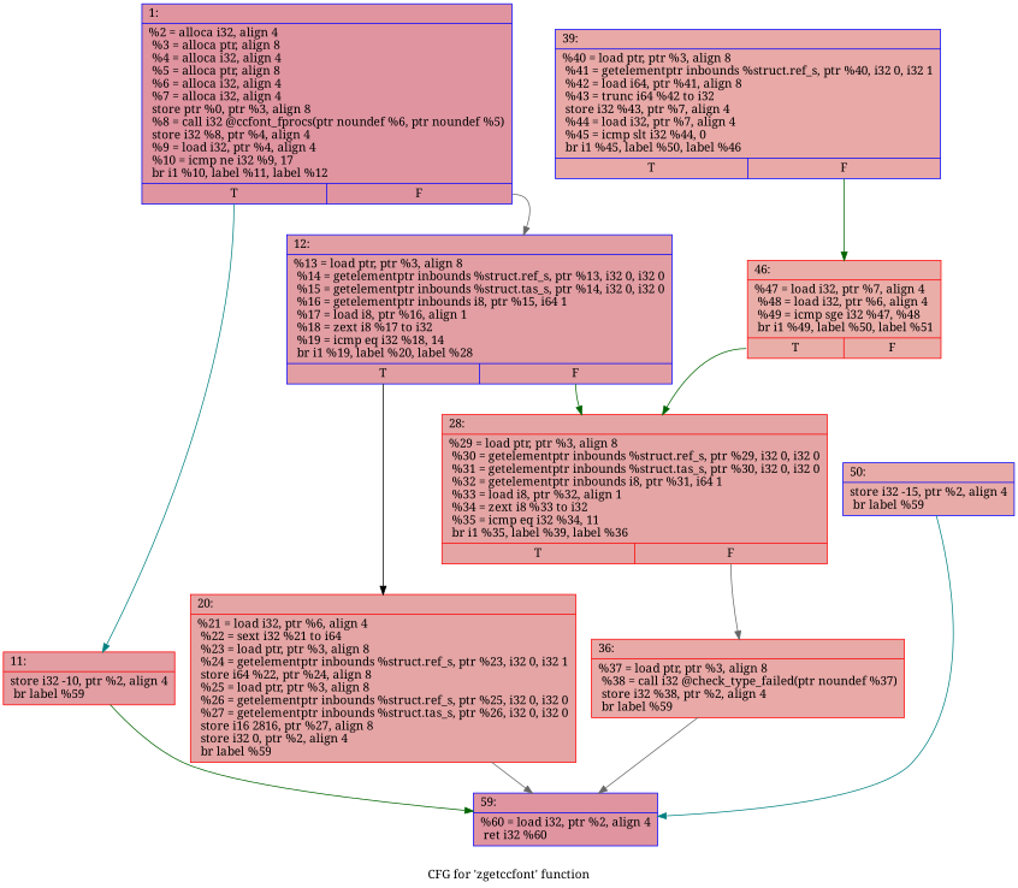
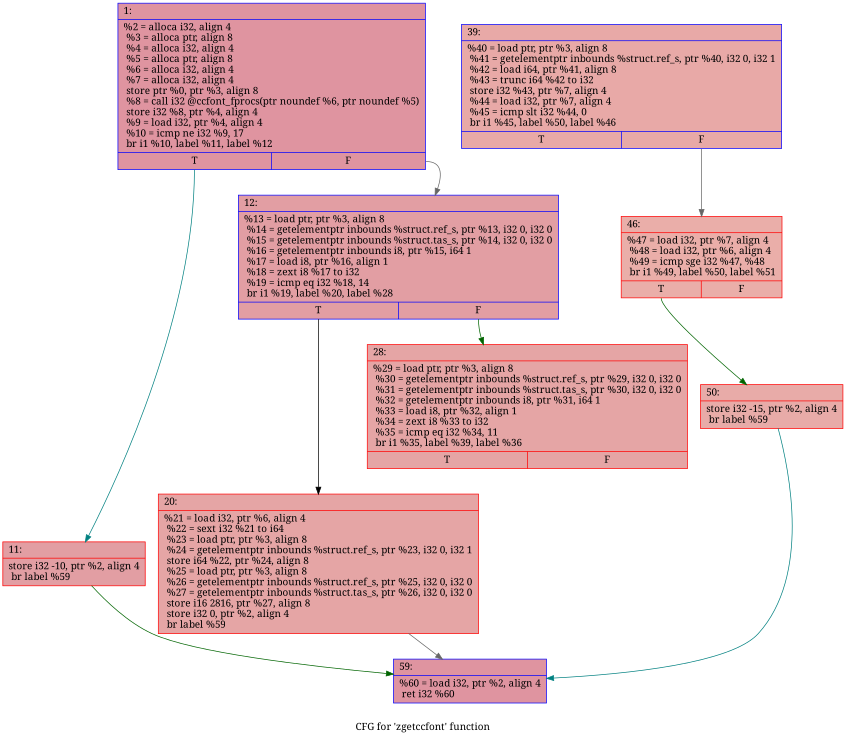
  digraph {
    fontname="Noto Serif"
    label="CFG for 'zgetccfont' function"
    node [color=red fillcolor="#b70d2870" fontname="Noto Serif" shape=record style=filled]
    edge [color=gray40 fontname="Noto Serif"]
    n1 [color=blue label="{1:\l|  %2 = alloca i32, align 4\l  %3 = alloca ptr, align 8\l  %4 = alloca i32, align 4\l  %5 = alloca ptr, align 8\l  %6 = alloca i32, align 4\l  %7 = alloca i32, align 4\l  store ptr %0, ptr %3, align 8\l  %8 = call i32 @ccfont_fprocs(ptr noundef %6, ptr noundef %5)\l  store i32 %8, ptr %4, align 4\l  %9 = load i32, ptr %4, align 4\l  %10 = icmp ne i32 %9, 17\l  br i1 %10, label %11, label %12\l|{<s0>T|<s1>F}}"]
    n2 [fillcolor="#be242e70" label="{11:\l|  store i32 -10, ptr %2, align 4\l  br label %59\l}"]
    n3 [color=blue fillcolor="#be242e70" label="{12:\l|  %13 = load ptr, ptr %3, align 8\l  %14 = getelementptr inbounds %struct.ref_s, ptr %13, i32 0, i32 0\l  %15 = getelementptr inbounds %struct.tas_s, ptr %14, i32 0, i32 0\l  %16 = getelementptr inbounds i8, ptr %15, i64 1\l  %17 = load i8, ptr %16, align 1\l  %18 = zext i8 %17 to i32\l  %19 = icmp eq i32 %18, 14\l  br i1 %19, label %20, label %28\l|{<s0>T|<s1>F}}"]
    n4 [color=blue label="{59:\l|  %60 = load i32, ptr %2, align 4\l  ret i32 %60\l}"]
    n5 [fillcolor="#c5333470" label="{20:\l|  %21 = load i32, ptr %6, align 4\l  %22 = sext i32 %21 to i64\l  %23 = load ptr, ptr %3, align 8\l  %24 = getelementptr inbounds %struct.ref_s, ptr %23, i32 0, i32 1\l  store i64 %22, ptr %24, align 8\l  %25 = load ptr, ptr %3, align 8\l  %26 = getelementptr inbounds %struct.ref_s, ptr %25, i32 0, i32 0\l  %27 = getelementptr inbounds %struct.tas_s, ptr %26, i32 0, i32 0\l  store i16 2816, ptr %27, align 8\l  store i32 0, ptr %2, align 4\l  br label %59\l}"]
    n6 [fillcolor="#c5333470" label="{28:\l|  %29 = load ptr, ptr %3, align 8\l  %30 = getelementptr inbounds %struct.ref_s, ptr %29, i32 0, i32 0\l  %31 = getelementptr inbounds %struct.tas_s, ptr %30, i32 0, i32 0\l  %32 = getelementptr inbounds i8, ptr %31, i64 1\l  %33 = load i8, ptr %32, align 1\l  %34 = zext i8 %33 to i32\l  %35 = icmp eq i32 %34, 11\l  br i1 %35, label %39, label %36\l|{<s0>T|<s1>F}}"]
-   n7 [fillcolor="#ca3b3770" label="{36:\l|  %37 = load ptr, ptr %3, align 8\l  %38 = call i32 @check_type_failed(ptr noundef %37)\l  store i32 %38, ptr %2, align 4\l  br label %59\l}"]
    n8 [color=blue fillcolor="#ca3b3770" label="{39:\l|  %40 = load ptr, ptr %3, align 8\l  %41 = getelementptr inbounds %struct.ref_s, ptr %40, i32 0, i32 1\l  %42 = load i64, ptr %41, align 8\l  %43 = trunc i64 %42 to i32\l  store i32 %43, ptr %7, align 4\l  %44 = load i32, ptr %7, align 4\l  %45 = icmp slt i32 %44, 0\l  br i1 %45, label %50, label %46\l|{<s0>T|<s1>F}}"]
    n9 [fillcolor="#d0473d70" label="{46:\l|  %47 = load i32, ptr %7, align 4\l  %48 = load i32, ptr %6, align 4\l  %49 = icmp sge i32 %47, %48\l  br i1 %49, label %50, label %51\l|{<s0>T|<s1>F}}"]
-   n10 [color=blue fillcolor="#cc403a70" label="{50:\l|  store i32 -15, ptr %2, align 4\l  br label %59\l}"]
+   n10 [fillcolor="#cc403a70" label="{50:\l|  store i32 -15, ptr %2, align 4\l  br label %59\l}"]
    n1 -> n2 [color=teal tailport=s0]
    n1 -> n3 [tailport=s1]
    n2 -> n4 [color=darkgreen]
    n3 -> n5 [color=black tailport=s0]
    n3 -> n6 [color=darkgreen tailport=s1]
    n5 -> n4
-   n6 -> n7 [tailport=s1]
-   n7 -> n4
-   n8 -> n9 [color=darkgreen tailport=s1]
-   n9 -> n6 [color=darkgreen tailport=s0]
+   n8 -> n9 [tailport=s1]
+   n9 -> n10 [color=darkgreen tailport=s0]
    n10 -> n4 [color=teal]
  }
